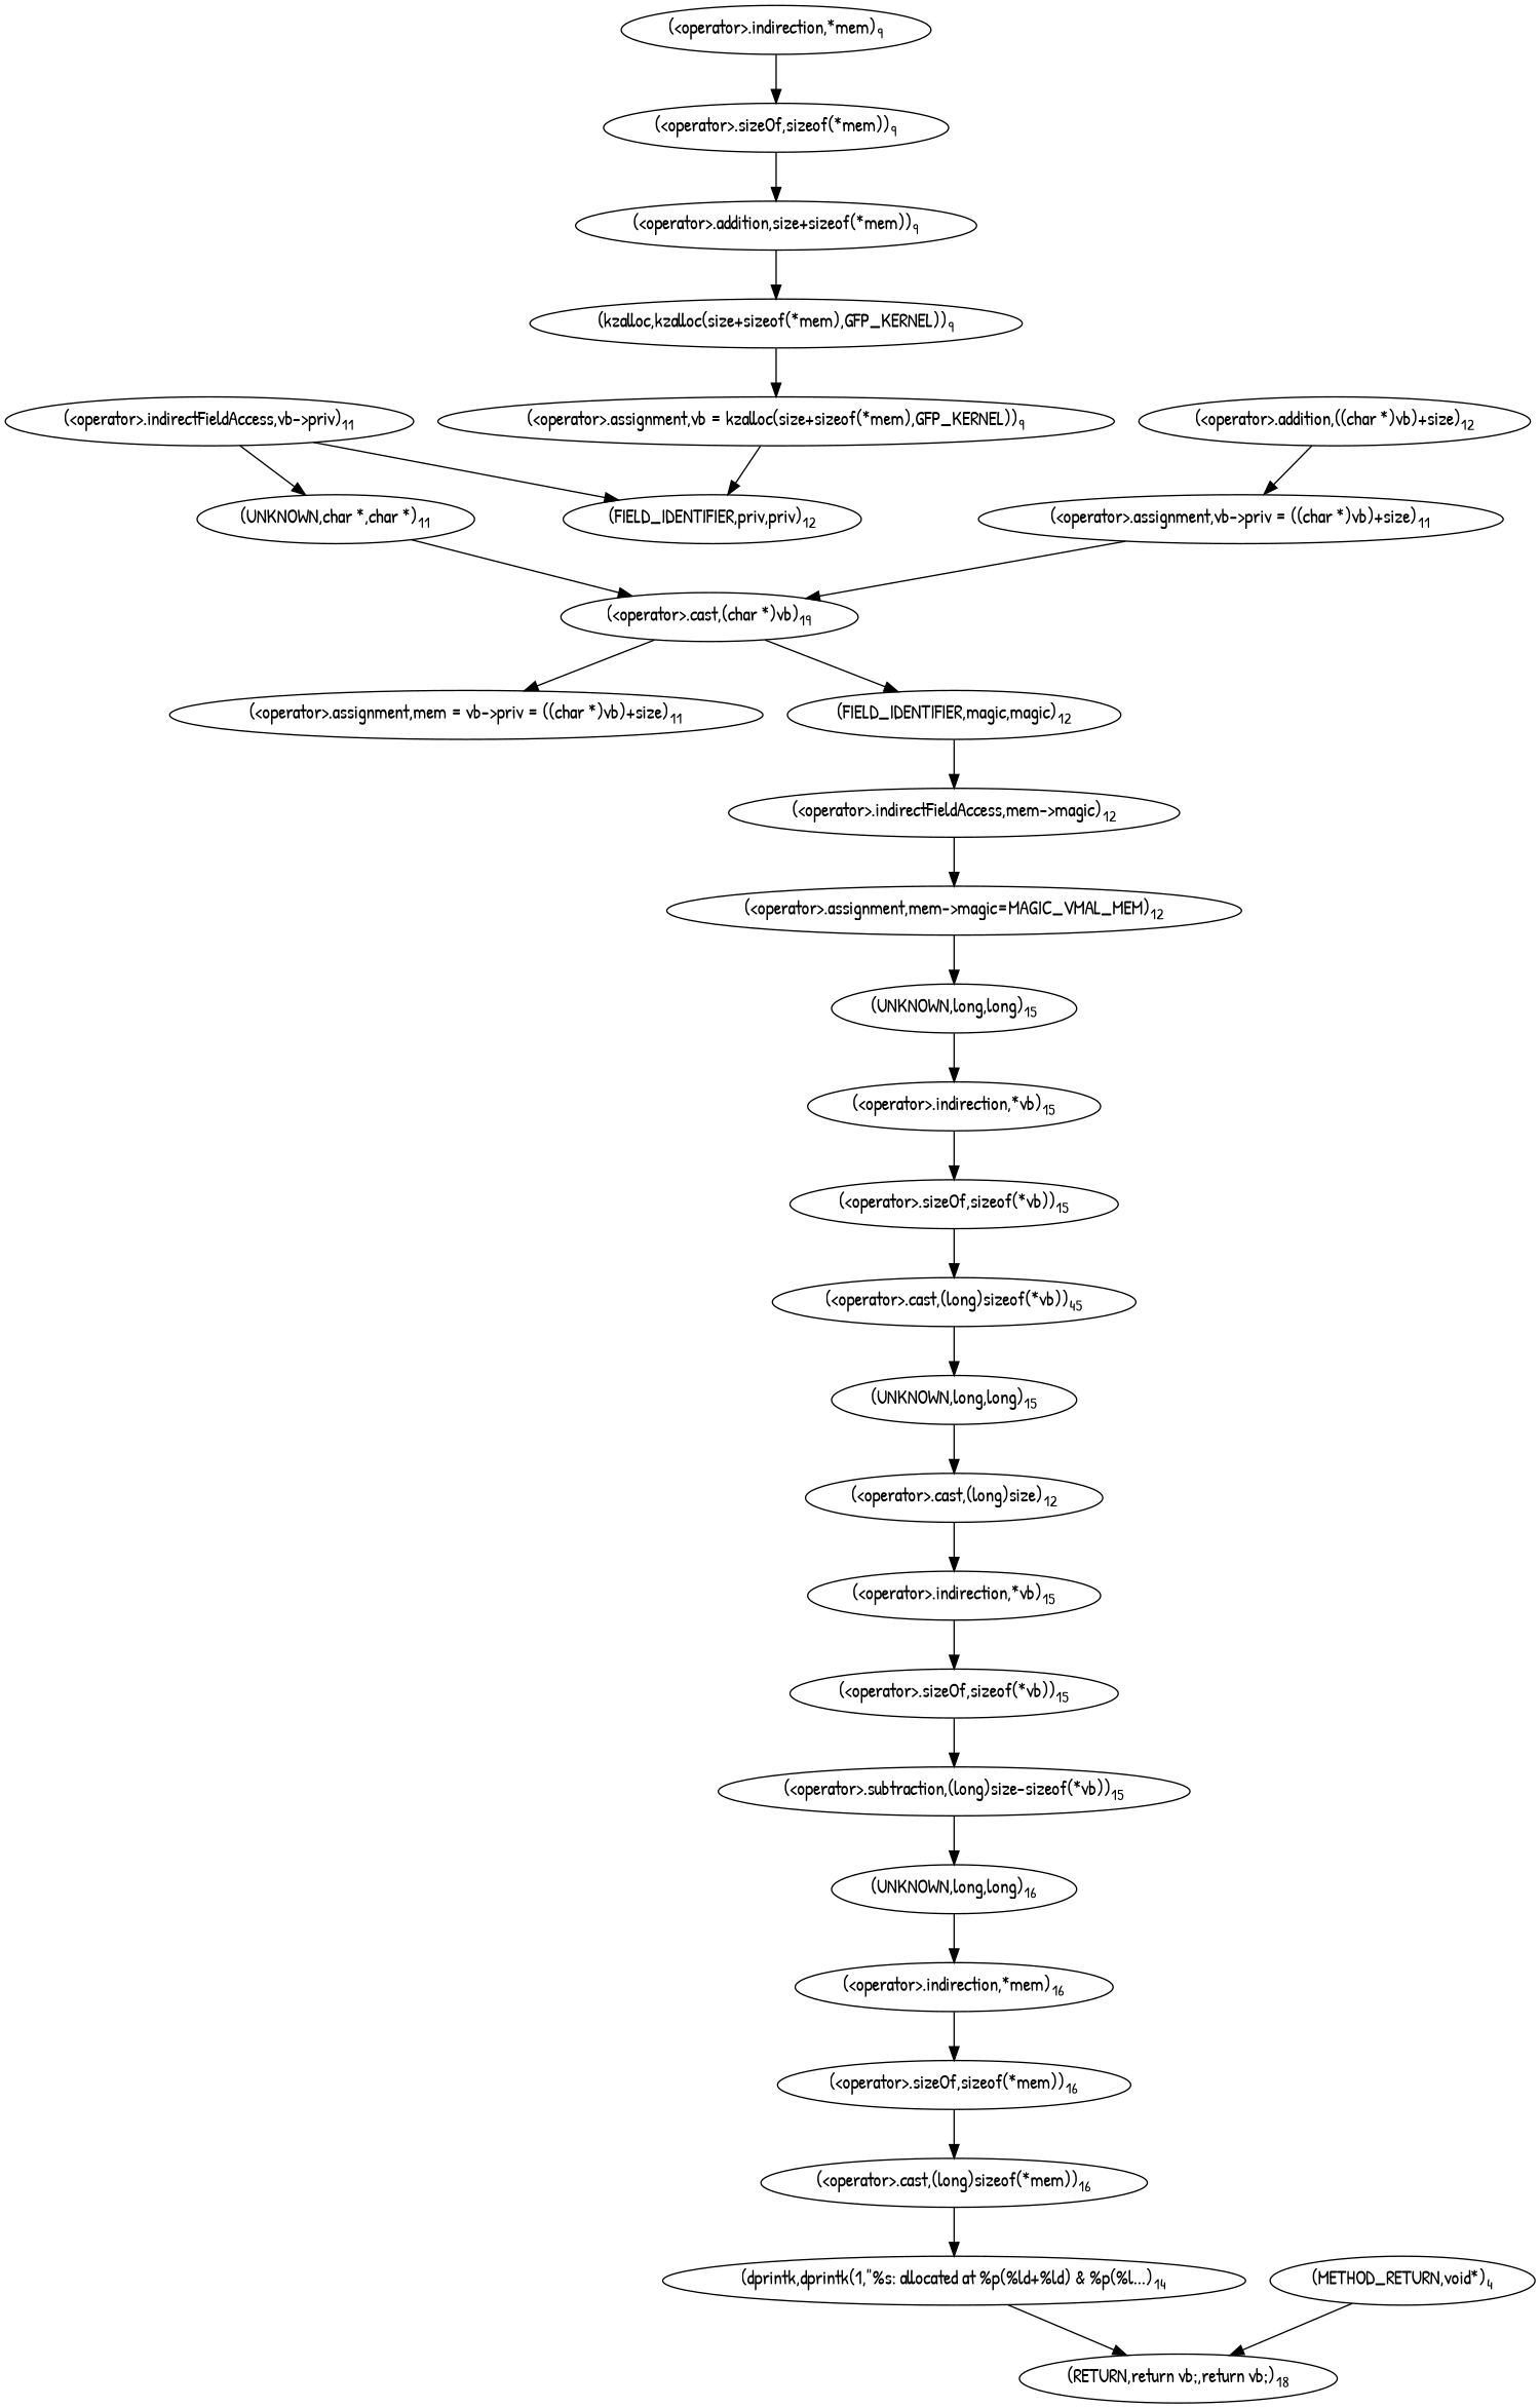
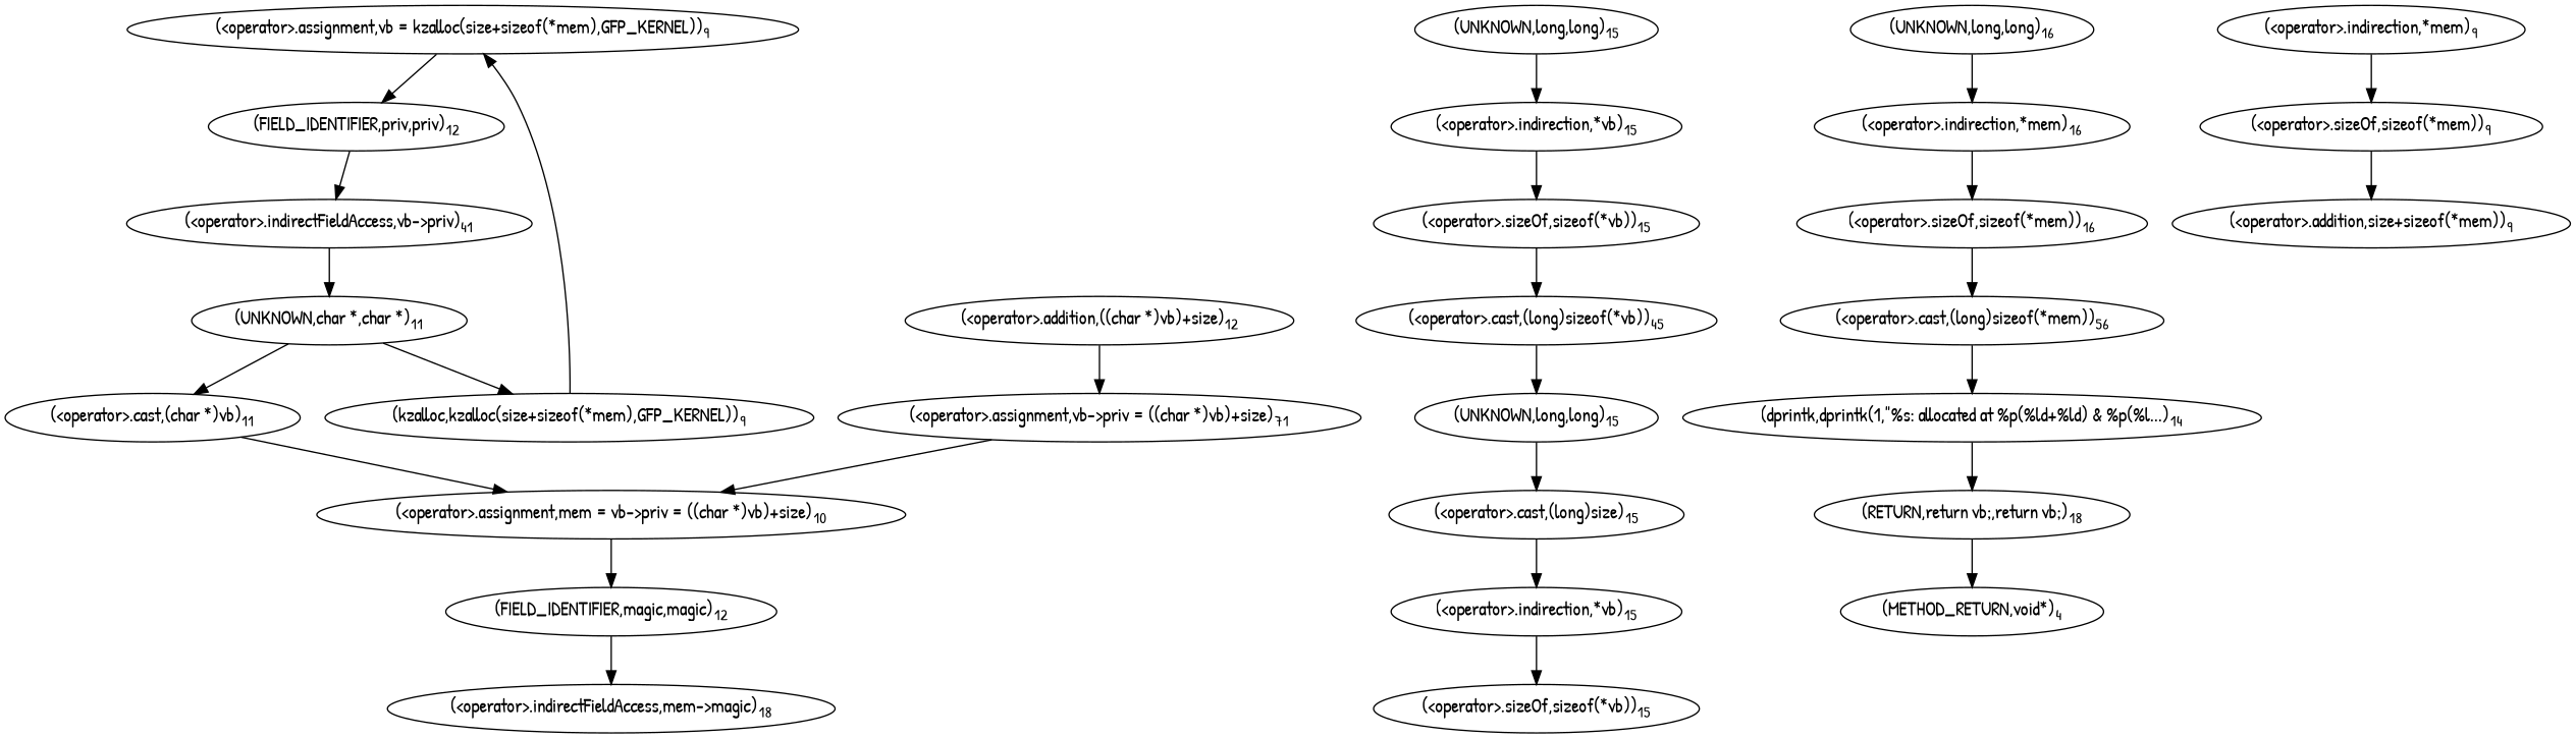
  digraph {
    fontname="Patrick Hand"
    node [fontname="Patrick Hand"]
    edge [fontname="Patrick Hand"]
    n1 [label=<(&lt;operator&gt;.assignment,vb = kzalloc(size+sizeof(*mem),GFP_KERNEL))<SUB>9</SUB>>]
    n2 [label=<(FIELD_IDENTIFIER,priv,priv)<SUB>12</SUB>>]
-   n3 [label=<(&lt;operator&gt;.indirectFieldAccess,vb-&gt;priv)<SUB>11</SUB>>]
-   n4 [label=<(&lt;operator&gt;.assignment,mem = vb-&gt;priv = ((char *)vb)+size)<SUB>11</SUB>>]
+   n3 [label=<(&lt;operator&gt;.indirectFieldAccess,vb-&gt;priv)<SUB>41</SUB>>]
+   n4 [label=<(&lt;operator&gt;.assignment,mem = vb-&gt;priv = ((char *)vb)+size)<SUB>10</SUB>>]
    n5 [label=<(FIELD_IDENTIFIER,magic,magic)<SUB>12</SUB>>]
-   n6 [label=<(&lt;operator&gt;.indirectFieldAccess,mem-&gt;magic)<SUB>12</SUB>>]
-   n7 [label=<(&lt;operator&gt;.assignment,mem-&gt;magic=MAGIC_VMAL_MEM)<SUB>12</SUB>>]
+   n6 [label=<(&lt;operator&gt;.indirectFieldAccess,mem-&gt;magic)<SUB>18</SUB>>]
    n8 [label=<(UNKNOWN,long,long)<SUB>15</SUB>>]
    n9 [label=<(&lt;operator&gt;.indirection,*vb)<SUB>15</SUB>>]
    n10 [label=<(dprintk,dprintk(1,&quot;%s: allocated at %p(%ld+%ld) &amp; %p(%l...)<SUB>14</SUB>>]
    n11 [label=<(RETURN,return vb;,return vb;)<SUB>18</SUB>>]
    n12 [label=<(METHOD_RETURN,void*)<SUB>4</SUB>>]
    n13 [label=<(kzalloc,kzalloc(size+sizeof(*mem),GFP_KERNEL))<SUB>9</SUB>>]
-   n14 [label=<(&lt;operator&gt;.assignment,vb-&gt;priv = ((char *)vb)+size)<SUB>11</SUB>>]
+   n14 [label=<(&lt;operator&gt;.assignment,vb-&gt;priv = ((char *)vb)+size)<SUB>71</SUB>>]
    n15 [label=<(&lt;operator&gt;.cast,(long)sizeof(*vb))<SUB>45</SUB>>]
    n16 [label=<(UNKNOWN,long,long)<SUB>15</SUB>>]
-   n17 [label=<(&lt;operator&gt;.cast,(long)size)<SUB>12</SUB>>]
-   n18 [label=<(&lt;operator&gt;.subtraction,(long)size-sizeof(*vb))<SUB>15</SUB>>]
+   n17 [label=<(&lt;operator&gt;.cast,(long)size)<SUB>15</SUB>>]
    n19 [label=<(UNKNOWN,long,long)<SUB>16</SUB>>]
    n20 [label=<(&lt;operator&gt;.indirection,*mem)<SUB>16</SUB>>]
-   n21 [label=<(&lt;operator&gt;.cast,(long)sizeof(*mem))<SUB>16</SUB>>]
+   n21 [label=<(&lt;operator&gt;.cast,(long)sizeof(*mem))<SUB>56</SUB>>]
    n22 [label=<(&lt;operator&gt;.addition,size+sizeof(*mem))<SUB>9</SUB>>]
    n23 [label=<(UNKNOWN,char *,char *)<SUB>11</SUB>>]
-   n24 [label=<(&lt;operator&gt;.cast,(char *)vb)<SUB>19</SUB>>]
+   n24 [label=<(&lt;operator&gt;.cast,(char *)vb)<SUB>11</SUB>>]
    n25 [label=<(&lt;operator&gt;.addition,((char *)vb)+size)<SUB>12</SUB>>]
    n26 [label=<(&lt;operator&gt;.sizeOf,sizeof(*vb))<SUB>15</SUB>>]
    n27 [label=<(&lt;operator&gt;.indirection,*vb)<SUB>15</SUB>>]
    n28 [label=<(&lt;operator&gt;.sizeOf,sizeof(*vb))<SUB>15</SUB>>]
    n29 [label=<(&lt;operator&gt;.sizeOf,sizeof(*mem))<SUB>16</SUB>>]
    n30 [label=<(&lt;operator&gt;.sizeOf,sizeof(*mem))<SUB>9</SUB>>]
    n31 [label=<(&lt;operator&gt;.indirection,*mem)<SUB>9</SUB>>]
    n1 -> n2
-   n3 -> n2
+   n2 -> n3
    n3 -> n23
-   n24 -> n5
+   n4 -> n5
    n5 -> n6
-   n6 -> n7
-   n7 -> n8
    n8 -> n9
    n9 -> n26
    n10 -> n11
-   n12 -> n11
+   n11 -> n12
    n13 -> n1
-   n14 -> n24
+   n14 -> n4
    n15 -> n16
    n16 -> n17
    n17 -> n27
-   n18 -> n19
    n19 -> n20
    n20 -> n29
    n21 -> n10
-   n22 -> n13
+   n23 -> n13
    n23 -> n24
    n24 -> n4
    n25 -> n14
    n26 -> n15
    n27 -> n28
-   n28 -> n18
    n29 -> n21
    n30 -> n22
    n31 -> n30
  }
